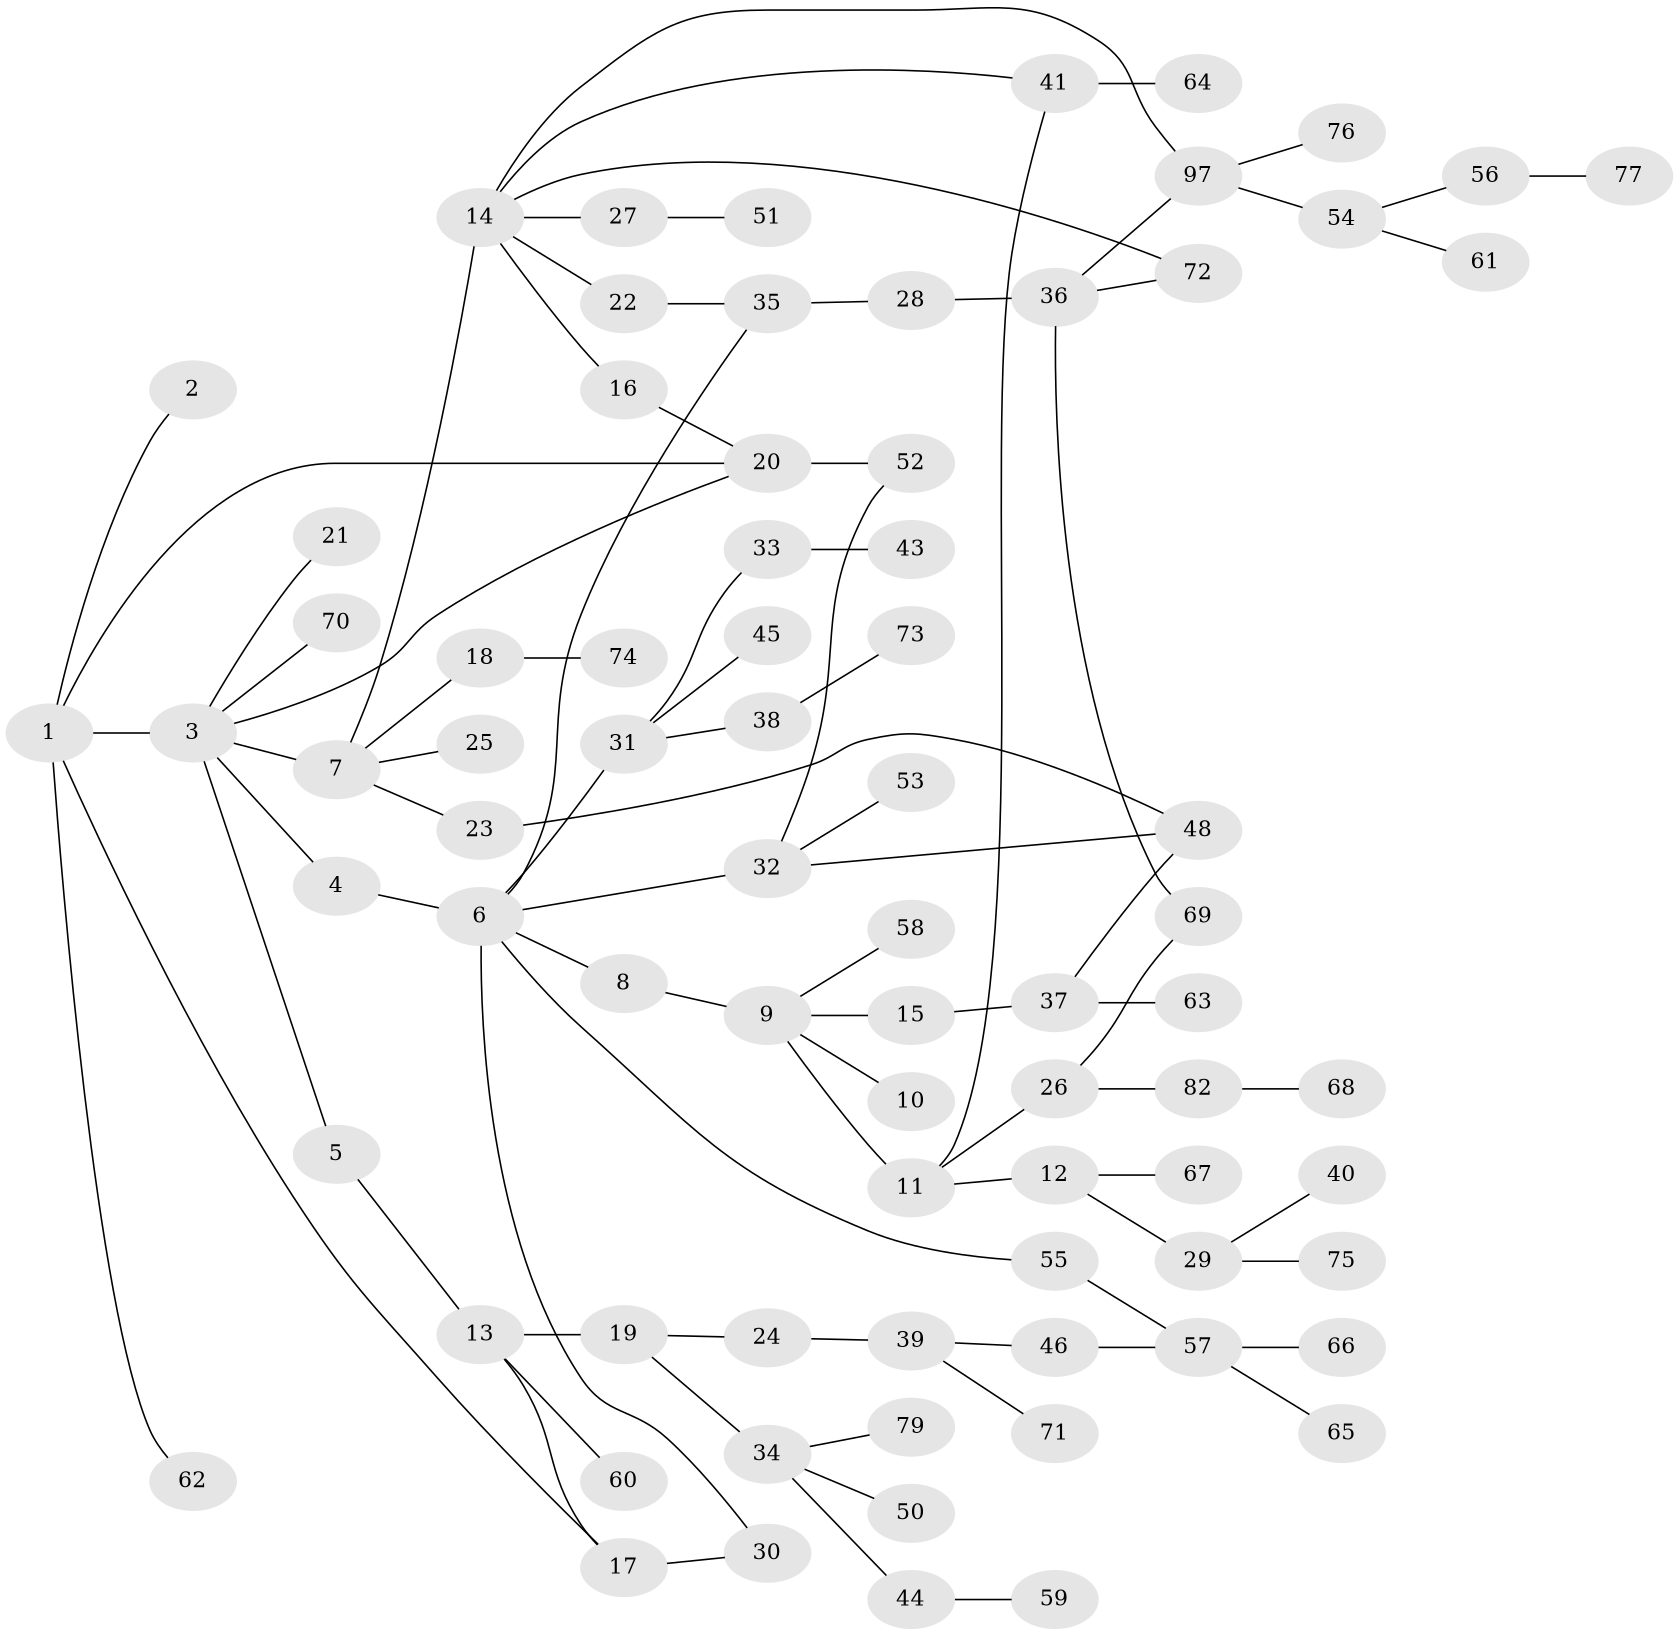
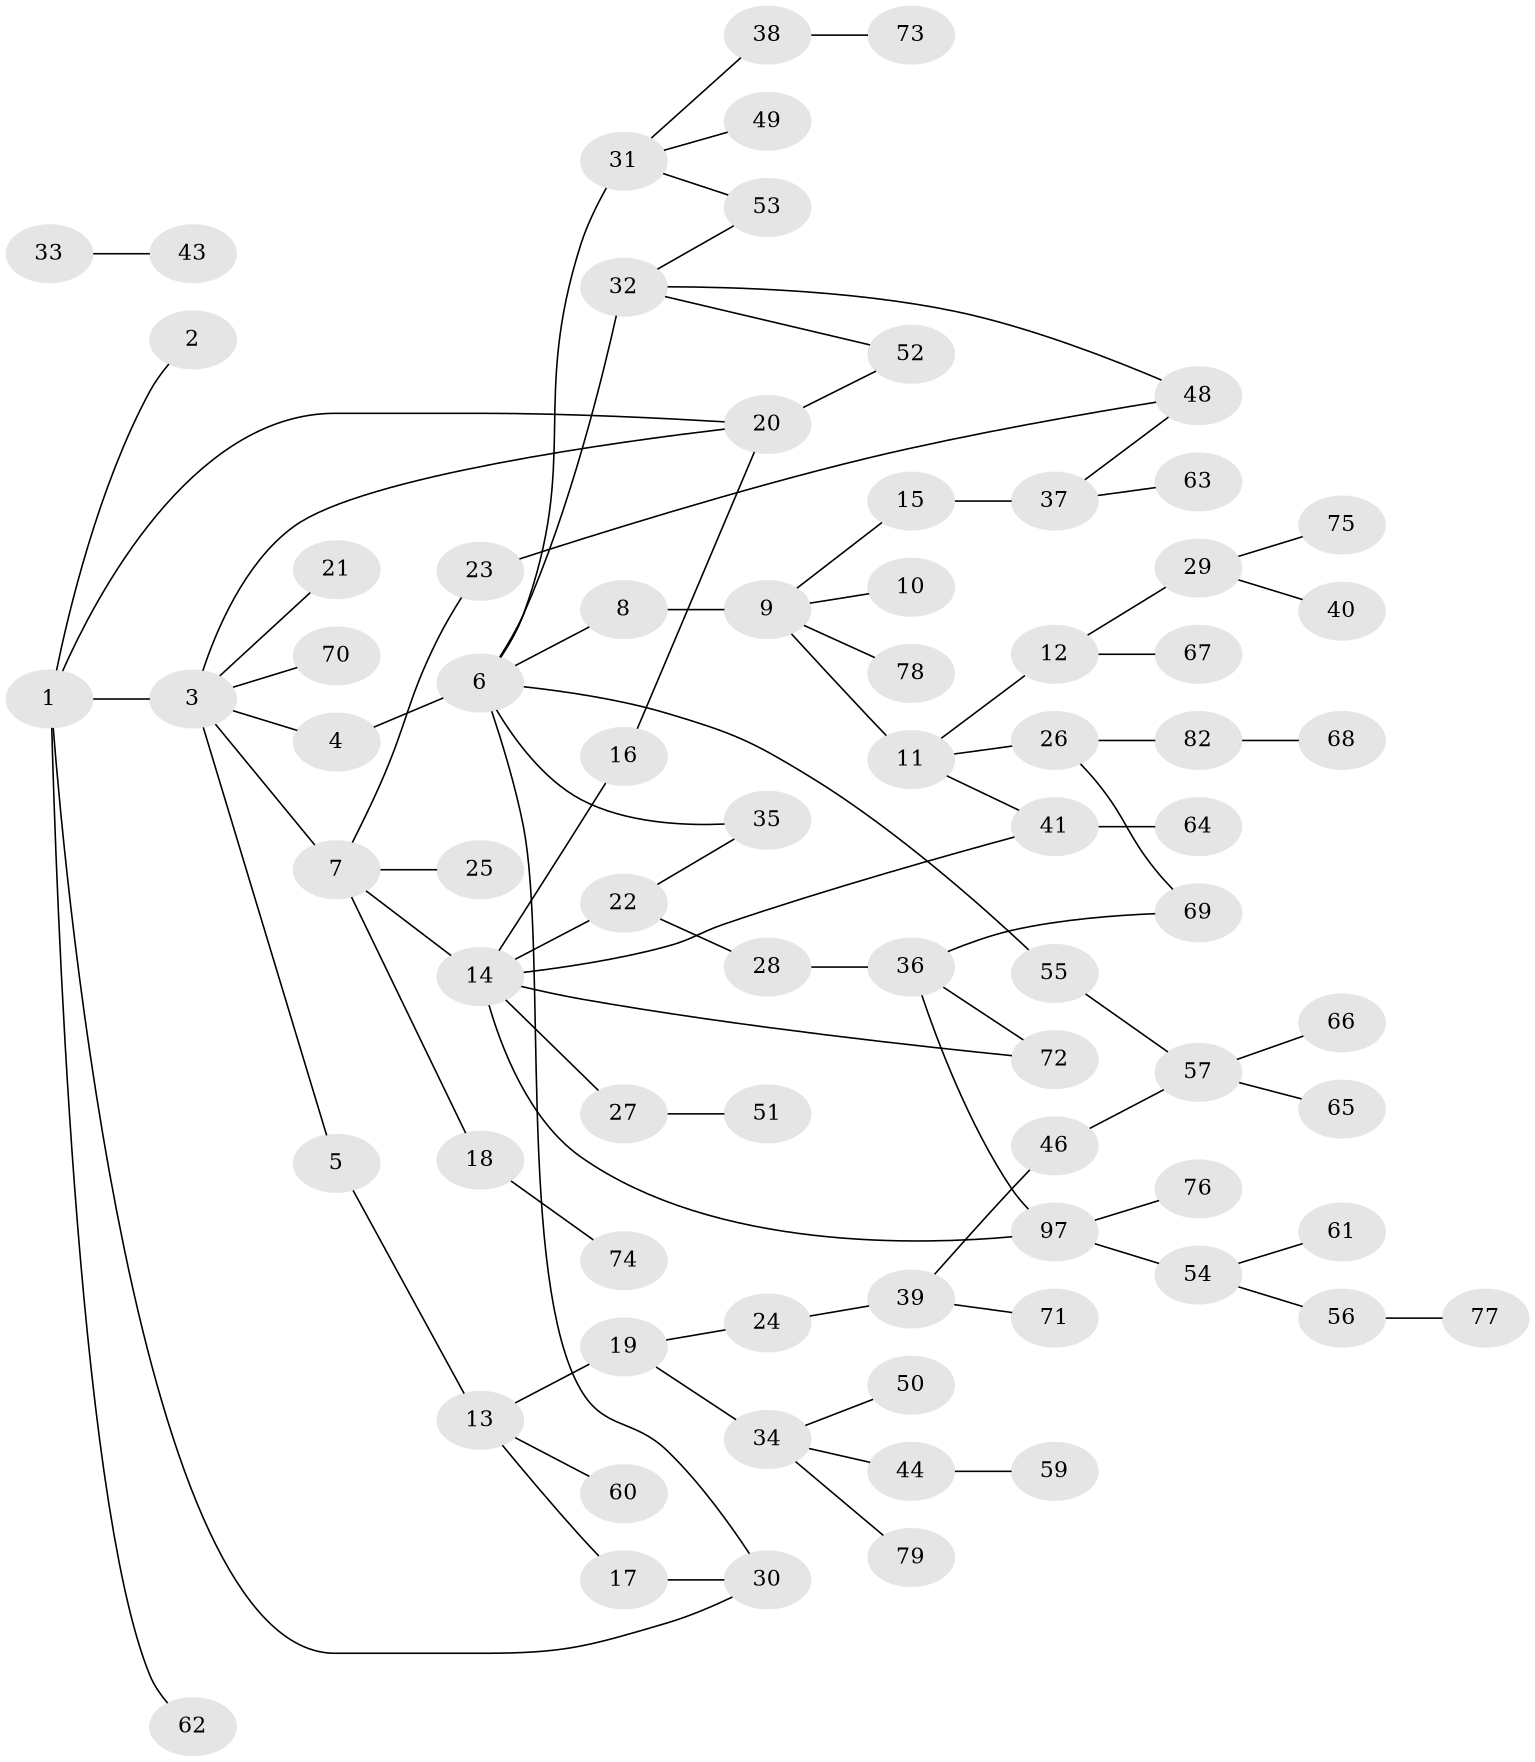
  graph {
    rankdir=LR
    node [color=gray90 style=filled]
    1
    2
    3
    20
    30
    62
    4
    5
    7
    21
    70
    52
    6
    13
    14
    18
    23
    25
    8
    31
    32
    35
    55
    17
    19
    60
    9
    33
    38
-   45
+   45 [label=49]
    48
    53
    57
    41
    16
    22
    27
    n38 [label=97]
    72
    74
    10
    11
    15
-   58
+   58 [label=78]
    12
    26
    37
    29
    67
    n50 [label=82]
    69
    64
    40
    75
    24
    34
    28
    51
    54
    76
    63
    39
    44
    n64 [label=79]
    50
    36
    46
    71
    68
    43
    73
    59
    65
    66
    56
    61
    77
    1 -- 2
    1 -- 3
    1 -- 20
-   1 -- 17
+   1 -- 30
    1 -- 62
    3 -- 20
    3 -- 4
    3 -- 5
    3 -- 7
    3 -- 21
    3 -- 70
    20 -- 52
    4 -- 6
    5 -- 13
    7 -- 14
    7 -- 18
    7 -- 23
    7 -- 25
    6 -- 30
    6 -- 8
    6 -- 31
    6 -- 32
    6 -- 35
    6 -- 55
    13 -- 17
    13 -- 19
    13 -- 60
    14 -- 41
    14 -- 16
    14 -- 22
    14 -- 27
    14 -- n38
    14 -- 72
    18 -- 74
    23 -- 48
    8 -- 9
-   31 -- 33
+   31 -- 53
    31 -- 38
    31 -- 45
    32 -- 52
    32 -- 48
    32 -- 53
    55 -- 57
    17 -- 30
    19 -- 24
    19 -- 34
    9 -- 10
    9 -- 11
    9 -- 15
    9 -- 58
    33 -- 43
    38 -- 73
    57 -- 65
    57 -- 66
    41 -- 64
    16 -- 20
    22 -- 35
-   35 -- 28
+   22 -- 28
    27 -- 51
    n38 -- 54
    n38 -- 76
    11 -- 41
    11 -- 12
    11 -- 26
    15 -- 37
    12 -- 29
    12 -- 67
    26 -- n50
    26 -- 69
    37 -- 48
    37 -- 63
    29 -- 40
    29 -- 75
    n50 -- 68
    24 -- 39
    34 -- 44
    34 -- n64
    34 -- 50
    28 -- 36
    54 -- 56
    54 -- 61
    39 -- 46
    39 -- 71
    44 -- 59
    36 -- n38
    36 -- 72
    36 -- 69
    46 -- 57
    56 -- 77
  }
